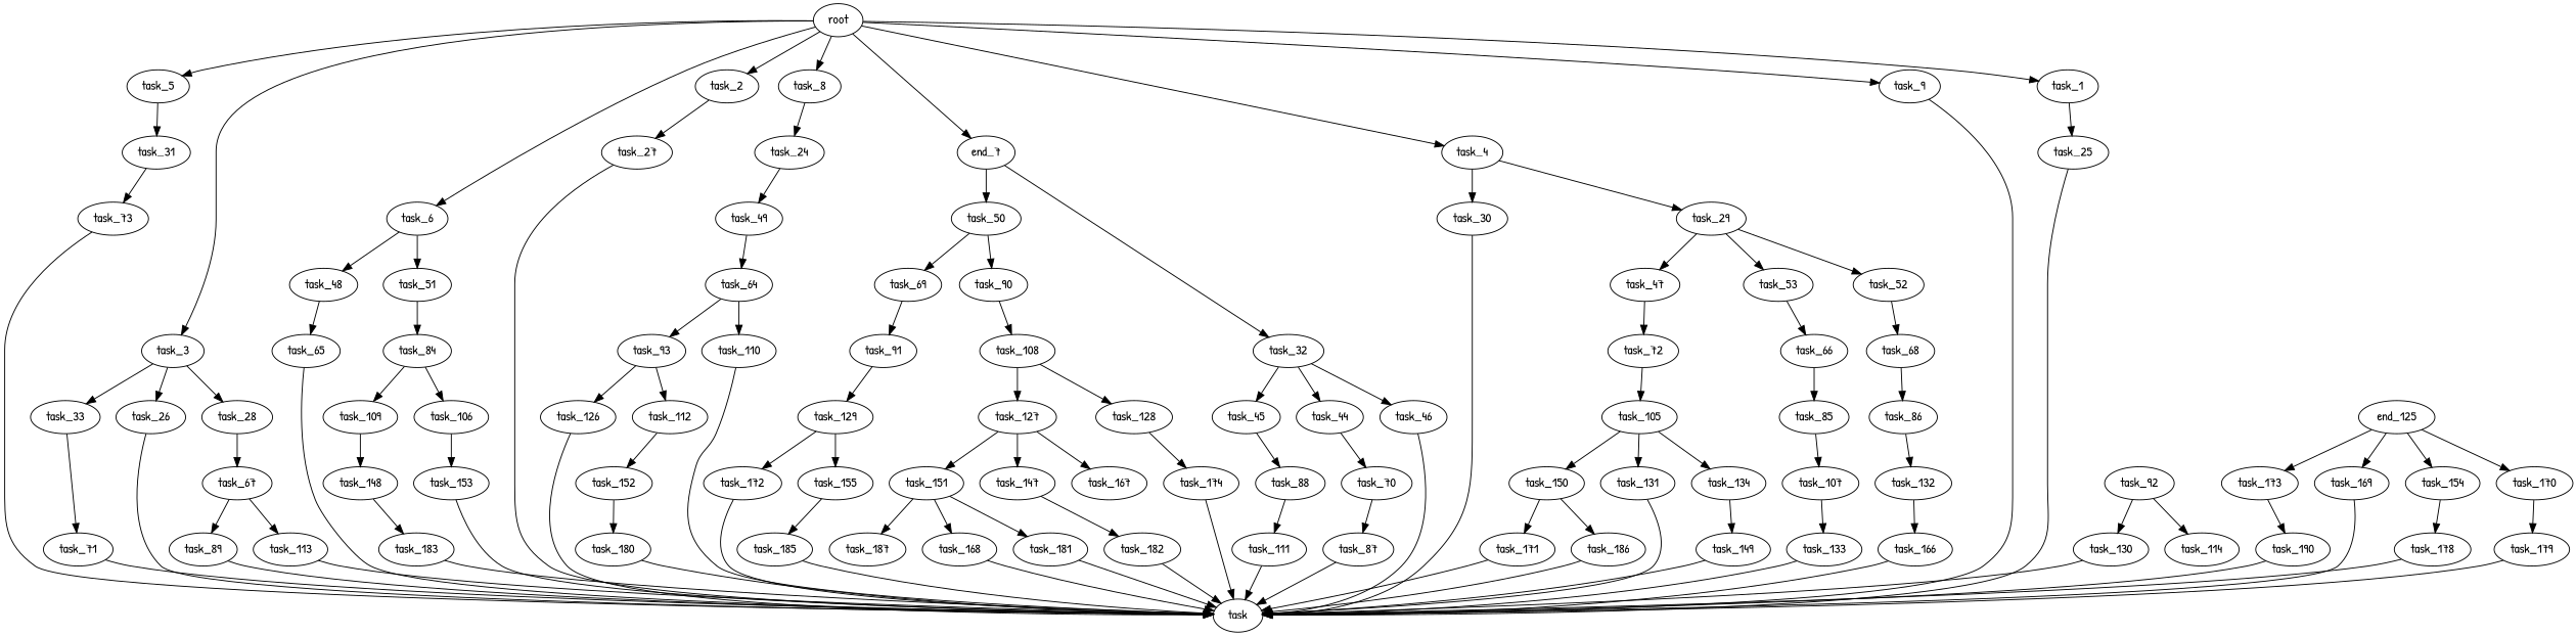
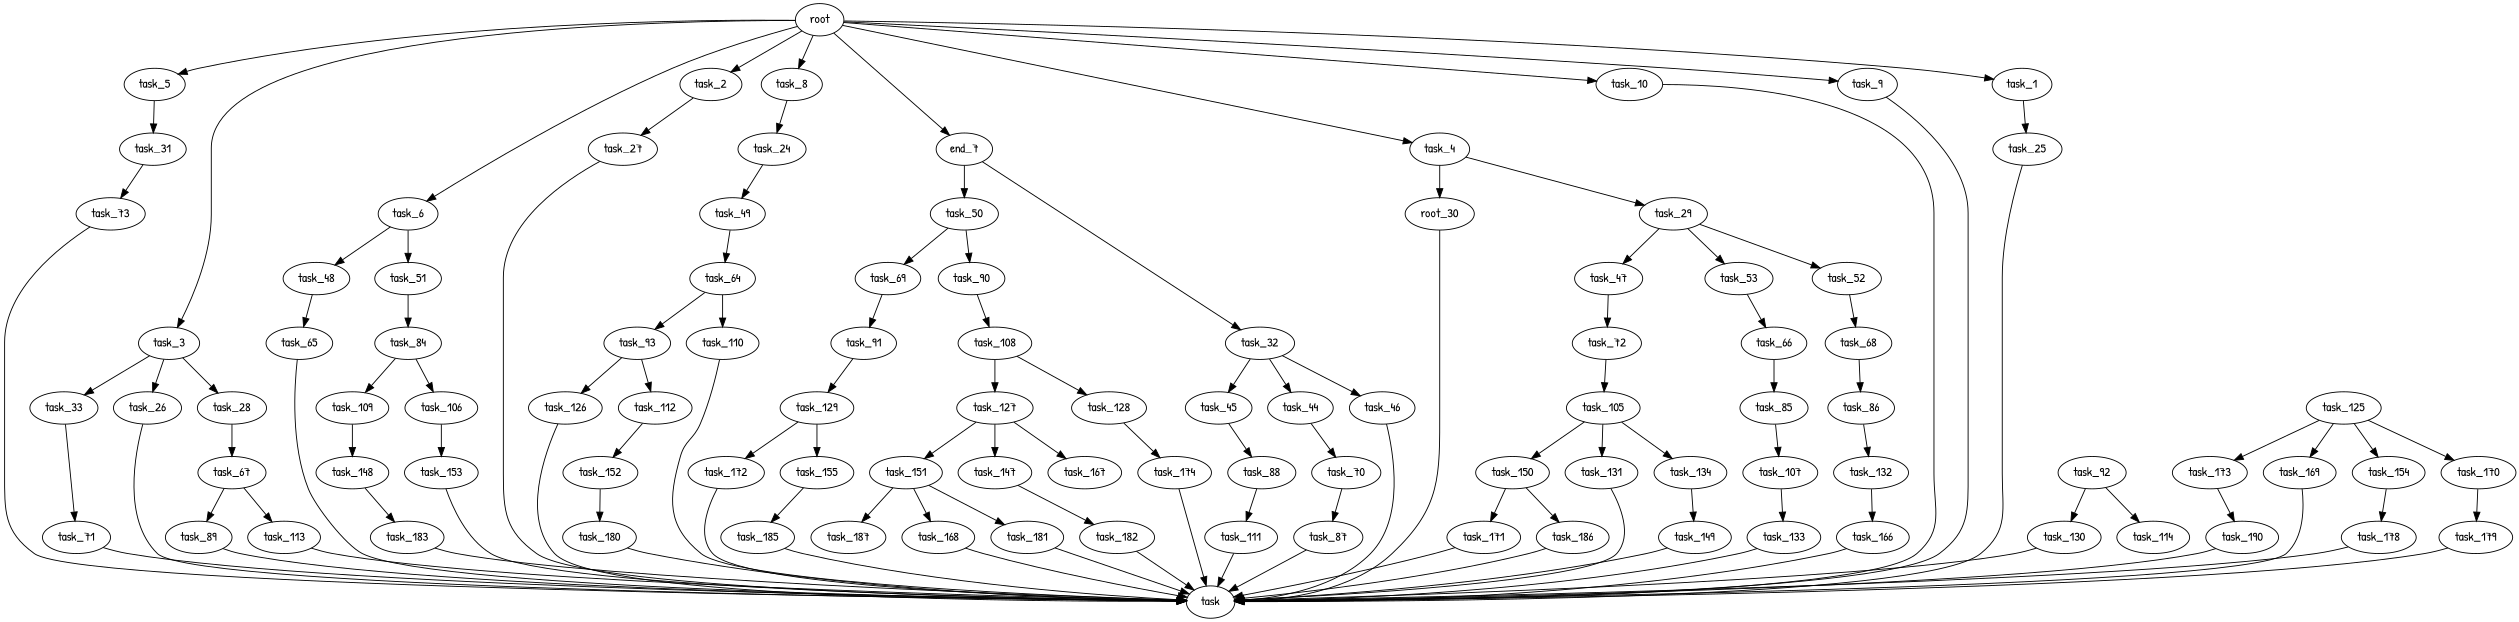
  digraph {
    fontname="Patrick Hand"
    node [fontname="Patrick Hand"]
    edge [fontname="Patrick Hand"]
    task_173
    task_190
    n3 [label=task]
    task_73
    task_65
    task_92
    task_130
    task_114
    task_45
    task_88
    task_111
    task_151
    task_187
    task_168
    task_181
    task_89
    task_5
    task_31
    task_153
    task_47
    task_72
    task_105
    task_3
    task_33
    task_26
    task_28
    task_71
    task_67
    task_6
    task_48
    task_51
    task_84
    task_171
    task_113
-   task_30
+   task_30 [label=root_30]
    task_2
    task_27
    task_8
    task_24
    task_49
    task_150
    task_186
    task_44
    task_70
    task_87
    task_166
    task_69
    task_91
    task_129
    task_53
    task_66
    task_85
    task_109
    task_106
    task_148
    task_64
    task_93
    task_110
    task_126
    task_112
    task_152
    task_86
    task_132
    n64 [label=end_7]
    task_50
    task_32
    task_90
    task_46
    task_169
    task_183
    task_131
    task_134
    task_149
    task_4
    task_29
    task_52
    task_185
    task_174
    task_172
    task_108
    task_133
+   task_10
    task_147
    task_182
    task_9
    task_107
    task_25
    task_179
    root
    task_1
    task_180
    task_155
    task_154
    task_178
    task_68
    task_127
    task_167
-   task_125 [label=end_125]
+   task_125
    task_170
    task_128
    task_173 -> task_190
    task_190 -> n3
    task_73 -> n3
    task_65 -> n3
    task_92 -> task_130
    task_92 -> task_114
    task_130 -> n3
    task_45 -> task_88
    task_88 -> task_111
    task_111 -> n3
    task_151 -> task_187
    task_151 -> task_168
    task_151 -> task_181
    task_168 -> n3
    task_181 -> n3
    task_89 -> n3
    task_5 -> task_31
    task_31 -> task_73
    task_153 -> n3
    task_47 -> task_72
    task_72 -> task_105
    task_105 -> task_150
    task_105 -> task_131
    task_105 -> task_134
    task_3 -> task_33
    task_3 -> task_26
    task_3 -> task_28
    task_33 -> task_71
    task_26 -> n3
    task_28 -> task_67
    task_71 -> n3
    task_67 -> task_89
    task_67 -> task_113
    task_6 -> task_48
    task_6 -> task_51
    task_48 -> task_65
    task_51 -> task_84
    task_84 -> task_109
    task_84 -> task_106
    task_171 -> n3
    task_113 -> n3
    task_30 -> n3
    task_2 -> task_27
    task_27 -> n3
    task_8 -> task_24
    task_24 -> task_49
    task_49 -> task_64
    task_150 -> task_171
    task_150 -> task_186
    task_186 -> n3
    task_44 -> task_70
    task_70 -> task_87
    task_87 -> n3
    task_166 -> n3
    task_69 -> task_91
    task_91 -> task_129
    task_129 -> task_172
    task_129 -> task_155
    task_53 -> task_66
    task_66 -> task_85
    task_85 -> task_107
    task_109 -> task_148
    task_106 -> task_153
    task_148 -> task_183
    task_64 -> task_93
    task_64 -> task_110
    task_93 -> task_126
    task_93 -> task_112
    task_110 -> n3
    task_126 -> n3
    task_112 -> task_152
    task_152 -> task_180
    task_86 -> task_132
    task_132 -> task_166
    n64 -> task_50
    n64 -> task_32
    task_50 -> task_69
    task_50 -> task_90
    task_32 -> task_45
    task_32 -> task_44
    task_32 -> task_46
    task_90 -> task_108
    task_46 -> n3
    task_169 -> n3
    task_183 -> n3
    task_131 -> n3
    task_134 -> task_149
    task_149 -> n3
    task_4 -> task_30
    task_4 -> task_29
    task_29 -> task_47
    task_29 -> task_53
    task_29 -> task_52
    task_52 -> task_68
    task_185 -> n3
    task_174 -> n3
    task_172 -> n3
    task_108 -> task_127
    task_108 -> task_128
    task_133 -> n3
+   task_10 -> n3
    task_147 -> task_182
    task_182 -> n3
    task_9 -> n3
    task_107 -> task_133
    task_25 -> n3
    task_179 -> n3
    root -> task_5
    root -> task_3
    root -> task_6
    root -> task_2
    root -> task_8
    root -> n64
    root -> task_4
+   root -> task_10
    root -> task_9
    root -> task_1
    task_1 -> task_25
    task_180 -> n3
    task_155 -> task_185
    task_154 -> task_178
    task_178 -> n3
    task_68 -> task_86
    task_127 -> task_151
    task_127 -> task_147
    task_127 -> task_167
    task_125 -> task_173
    task_125 -> task_169
    task_125 -> task_154
    task_125 -> task_170
    task_170 -> task_179
    task_128 -> task_174
  }
